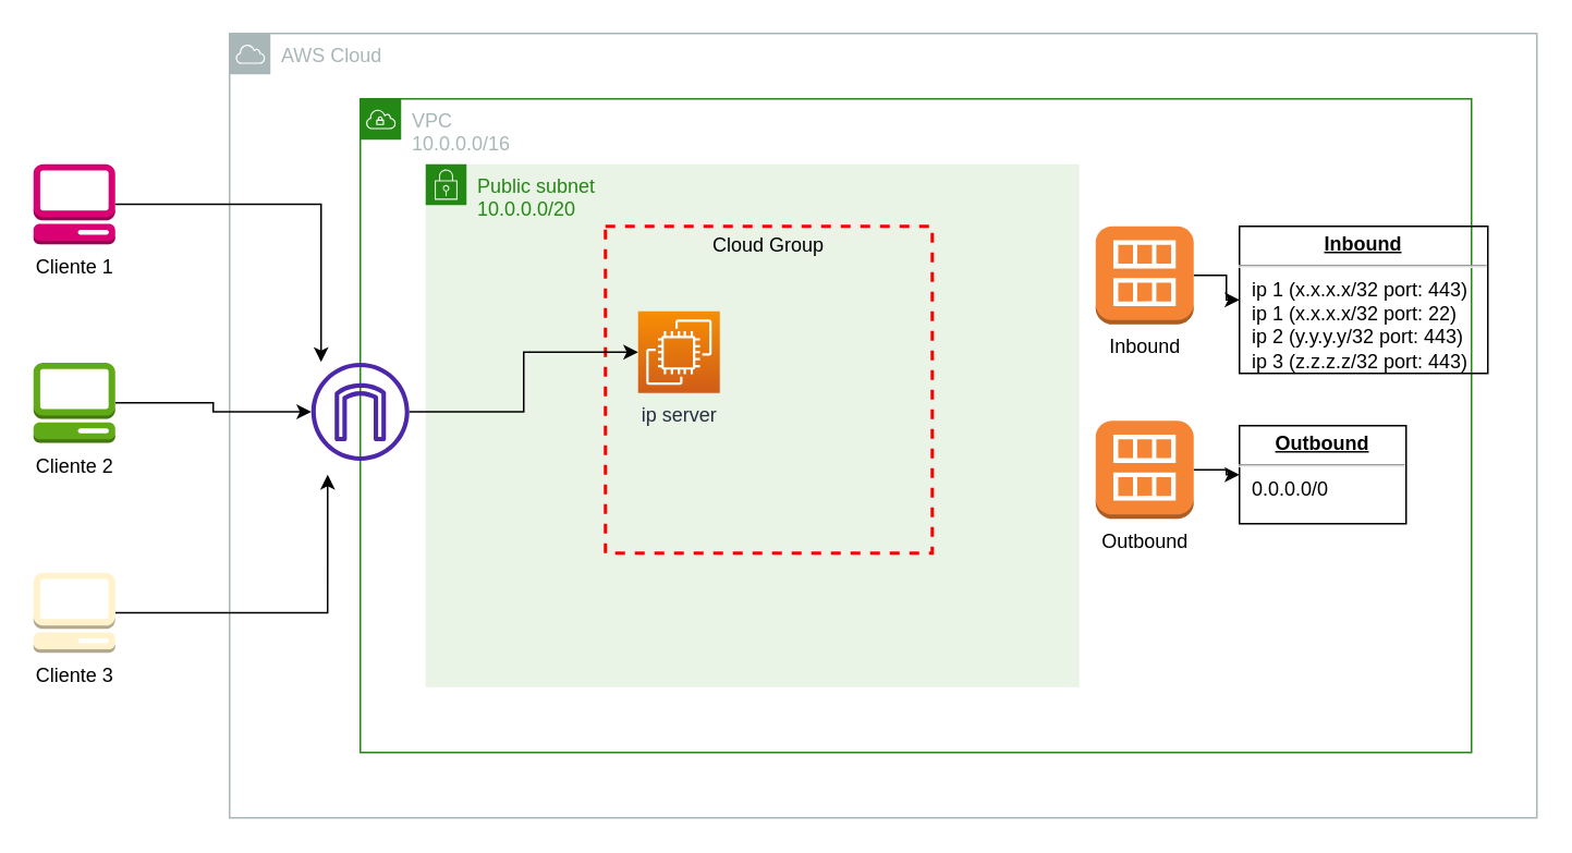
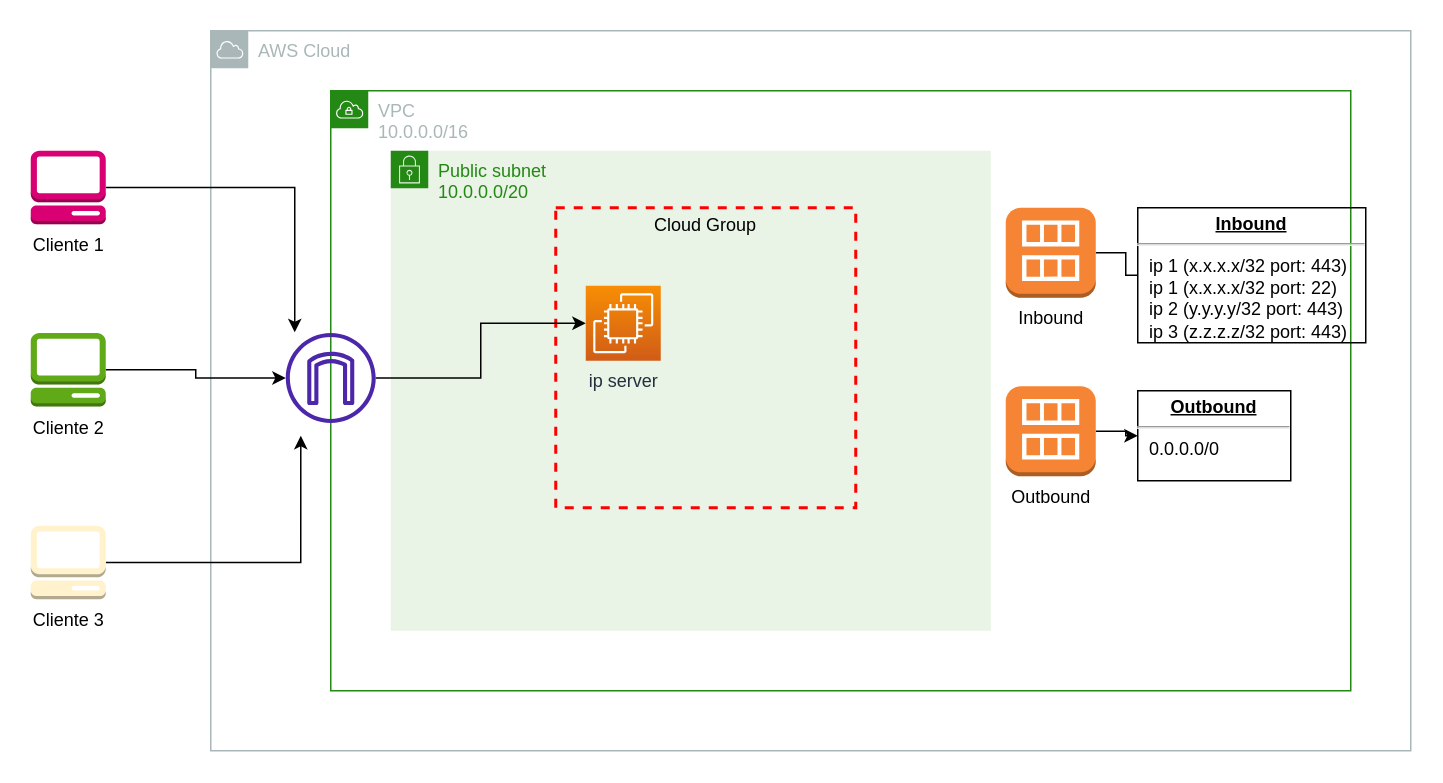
  <mxCell id="0" />
  <mxCell id="1" parent="0" />
  <mxCell id="2" value="AWS Cloud" style="sketch=0;outlineConnect=0;gradientColor=none;html=1;whiteSpace=wrap;fontSize=12;fontStyle=0;shape=mxgraph.aws4.group;grIcon=mxgraph.aws4.group_aws_cloud;strokeColor=#AAB7B8;fillColor=none;verticalAlign=top;align=left;spacingLeft=30;fontColor=#AAB7B8;dashed=0;movable=0;resizable=0;rotatable=0;deletable=0;editable=0;locked=1;connectable=0;" parent="1" vertex="1"><mxGeometry y="20" width="800" height="480" as="geometry" x="140" /></mxCell>
  <mxCell id="3" value="VPC&lt;br&gt;10.0.0.0/16" style="points=[[0,0],[0.25,0],[0.5,0],[0.75,0],[1,0],[1,0.25],[1,0.5],[1,0.75],[1,1],[0.75,1],[0.5,1],[0.25,1],[0,1],[0,0.75],[0,0.5],[0,0.25]];outlineConnect=0;gradientColor=none;html=1;whiteSpace=wrap;fontSize=12;fontStyle=0;container=1;pointerEvents=0;collapsible=0;recursiveResize=0;shape=mxgraph.aws4.group;grIcon=mxgraph.aws4.group_vpc;strokeColor=#248814;fillColor=none;verticalAlign=top;align=left;spacingLeft=30;fontColor=#AAB7B8;dashed=0;movable=0;resizable=0;rotatable=0;deletable=0;editable=0;locked=1;connectable=0;" parent="1" vertex="1"><mxGeometry x="220" y="60" width="680" height="400" as="geometry" /></mxCell>
  <mxCell id="4" value="Public subnet&lt;br&gt;10.0.0.0/20" style="points=[[0,0],[0.25,0],[0.5,0],[0.75,0],[1,0],[1,0.25],[1,0.5],[1,0.75],[1,1],[0.75,1],[0.5,1],[0.25,1],[0,1],[0,0.75],[0,0.5],[0,0.25]];outlineConnect=0;gradientColor=none;html=1;whiteSpace=wrap;fontSize=12;fontStyle=0;container=1;pointerEvents=0;collapsible=0;recursiveResize=0;shape=mxgraph.aws4.group;grIcon=mxgraph.aws4.group_security_group;grStroke=0;strokeColor=#248814;fillColor=#E9F3E6;verticalAlign=top;align=left;spacingLeft=30;fontColor=#248814;dashed=0;movable=1;resizable=1;rotatable=1;deletable=1;editable=1;locked=0;connectable=1;" parent="1" vertex="1"><mxGeometry x="260" y="100" width="400" height="320" as="geometry" /></mxCell>
  <mxCell id="5" value="Cloud Group" style="fontStyle=0;verticalAlign=top;align=center;spacingTop=-2;fillColor=none;rounded=0;whiteSpace=wrap;html=1;strokeColor=#FF0000;strokeWidth=2;dashed=1;container=1;collapsible=0;expand=0;recursiveResize=0;" vertex="1" parent="4"><mxGeometry x="110" y="38" width="200" height="200" as="geometry" /></mxCell>
  <mxCell id="6" value="ip server" style="sketch=0;points=[[0,0,0],[0.25,0,0],[0.5,0,0],[0.75,0,0],[1,0,0],[0,1,0],[0.25,1,0],[0.5,1,0],[0.75,1,0],[1,1,0],[0,0.25,0],[0,0.5,0],[0,0.75,0],[1,0.25,0],[1,0.5,0],[1,0.75,0]];outlineConnect=0;fontColor=#232F3E;gradientColor=#F78E04;gradientDirection=north;fillColor=#D05C17;strokeColor=#ffffff;dashed=0;verticalLabelPosition=bottom;verticalAlign=top;align=center;html=1;fontSize=12;fontStyle=0;aspect=fixed;shape=mxgraph.aws4.resourceIcon;resIcon=mxgraph.aws4.ec2;" parent="5" vertex="1"><mxGeometry x="20" y="52" width="50" height="50" as="geometry" /></mxCell>
  <mxCell id="7" style="edgeStyle=orthogonalEdgeStyle;rounded=0;orthogonalLoop=1;jettySize=auto;html=1;" edge="1" parent="1" source="8" target="6"><mxGeometry relative="1" as="geometry" /></mxCell>
  <mxCell id="8" value="" style="sketch=0;outlineConnect=0;fontColor=#232F3E;gradientColor=none;fillColor=#4D27AA;strokeColor=none;dashed=0;verticalLabelPosition=bottom;verticalAlign=top;align=center;html=1;fontSize=12;fontStyle=0;aspect=fixed;pointerEvents=1;shape=mxgraph.aws4.internet_gateway;" parent="1" vertex="1"><mxGeometry x="190" y="221.5" width="60" height="60" as="geometry" /></mxCell>
  <mxCell id="9" style="edgeStyle=orthogonalEdgeStyle;rounded=0;orthogonalLoop=1;jettySize=auto;html=1;entryX=0.1;entryY=-0.008;entryDx=0;entryDy=0;entryPerimeter=0;" parent="1" source="10" target="8" edge="1"><mxGeometry relative="1" as="geometry"><mxPoint x="160" y="246" as="targetPoint" /></mxGeometry></mxCell>
  <mxCell id="10" value="Cliente 1" style="outlineConnect=0;dashed=0;verticalLabelPosition=bottom;verticalAlign=top;align=center;html=1;shape=mxgraph.aws3.management_console;fillColor=#d80073;strokeColor=#A50040;fontColor=#000000;" parent="1" vertex="1"><mxGeometry x="20" y="100" width="50" height="49" as="geometry" /></mxCell>
  <mxCell id="11" style="edgeStyle=orthogonalEdgeStyle;rounded=0;orthogonalLoop=1;jettySize=auto;html=1;" parent="1" source="12" target="8" edge="1"><mxGeometry relative="1" as="geometry"><mxPoint x="160" y="246" as="targetPoint" /></mxGeometry></mxCell>
  <mxCell id="12" value="Cliente 2" style="outlineConnect=0;dashed=0;verticalLabelPosition=bottom;verticalAlign=top;align=center;html=1;shape=mxgraph.aws3.management_console;fillColor=#60a917;strokeColor=#2D7600;fontColor=#000000;" parent="1" vertex="1"><mxGeometry x="20" y="221.5" width="50" height="49" as="geometry" /></mxCell>
  <mxCell id="13" style="edgeStyle=orthogonalEdgeStyle;rounded=0;orthogonalLoop=1;jettySize=auto;html=1;entryX=0.167;entryY=1.142;entryDx=0;entryDy=0;entryPerimeter=0;" edge="1" parent="1" source="14" target="8"><mxGeometry relative="1" as="geometry"><mxPoint y="540" as="targetPoint" x="140" /></mxGeometry></mxCell>
  <mxCell id="14" value="Cliente 3" style="outlineConnect=0;dashed=0;verticalLabelPosition=bottom;verticalAlign=top;align=center;html=1;shape=mxgraph.aws3.management_console;fillColor=#fff2cc;strokeColor=#d6b656;" parent="1" vertex="1"><mxGeometry x="20" y="350" width="50" height="49" as="geometry" /></mxCell>
  <mxCell id="15" style="edgeStyle=orthogonalEdgeStyle;rounded=0;orthogonalLoop=1;jettySize=auto;html=1;entryX=0;entryY=0.5;entryDx=0;entryDy=0;" edge="1" parent="1" source="16" target="19"><mxGeometry relative="1" as="geometry" /></mxCell>
  <mxCell id="16" value="Outbound" style="outlineConnect=0;dashed=0;verticalLabelPosition=bottom;verticalAlign=top;align=center;html=1;shape=mxgraph.aws3.ami;fillColor=#F58534;gradientColor=none;" parent="1" vertex="1"><mxGeometry x="670" y="257" width="60" height="60" as="geometry" /></mxCell>
- <mxCell id="17" style="edgeStyle=orthogonalEdgeStyle;rounded=0;orthogonalLoop=1;jettySize=auto;html=1;entryX=0;entryY=0.5;entryDx=0;entryDy=0;fontColor=#000000;" parent="1" source="18" target="20" edge="1"><mxGeometry relative="1" as="geometry" /></mxCell>
+ <mxCell id="17" style="edgeStyle=orthogonalEdgeStyle;rounded=0;orthogonalLoop=1;jettySize=auto;html=1;entryX=0;entryY=0.5;entryDx=0;entryDy=0;fontColor=#000000;endArrow=none;" parent="1" source="18" target="20" edge="1"><mxGeometry relative="1" as="geometry" /></mxCell>
  <mxCell id="18" value="Inbound" style="outlineConnect=0;dashed=0;verticalLabelPosition=bottom;verticalAlign=top;align=center;html=1;shape=mxgraph.aws3.ami;fillColor=#F58534;gradientColor=none;" parent="1" vertex="1"><mxGeometry x="670" y="138" width="60" height="60" as="geometry" /></mxCell>
  <mxCell id="19" value="&lt;p style=&quot;margin:0px;margin-top:4px;text-align:center;text-decoration:underline;&quot;&gt;&lt;b&gt;Outbound&lt;/b&gt;&lt;/p&gt;&lt;hr&gt;&lt;p style=&quot;margin:0px;margin-left:8px;&quot;&gt;0.0.0.0/0&lt;/p&gt;" style="verticalAlign=top;align=left;overflow=fill;fontSize=12;fontFamily=Helvetica;html=1;fontColor=#000000;fillColor=none;" parent="1" vertex="1"><mxGeometry x="758" y="260" width="102" height="60" as="geometry" /></mxCell>
  <mxCell id="20" value="&lt;p style=&quot;margin:0px;margin-top:4px;text-align:center;text-decoration:underline;&quot;&gt;&lt;b&gt;Inbound&lt;/b&gt;&lt;/p&gt;&lt;hr&gt;&lt;p style=&quot;margin:0px;margin-left:8px;&quot;&gt;ip 1&amp;nbsp;&lt;span style=&quot;background-color: initial;&quot;&gt;(x.x.x.x/32 port: 443)&lt;/span&gt;&lt;/p&gt;&lt;p style=&quot;margin:0px;margin-left:8px;&quot;&gt;&lt;span style=&quot;background-color: initial;&quot;&gt;ip 1&amp;nbsp;(x.x.x.x/32 port: 22)&lt;/span&gt;&lt;br&gt;&lt;/p&gt;&lt;p style=&quot;margin:0px;margin-left:8px;&quot;&gt;ip 2 (y.y.y.y/32 port: 443)&lt;/p&gt;&lt;p style=&quot;margin:0px;margin-left:8px;&quot;&gt;ip 3 (z.z.z.z/32 port: 443)&lt;/p&gt;" style="verticalAlign=top;align=left;overflow=fill;fontSize=12;fontFamily=Helvetica;html=1;fontColor=#000000;fillColor=none;" parent="1" vertex="1"><mxGeometry x="758" y="138" width="152" height="90" as="geometry" /></mxCell>
